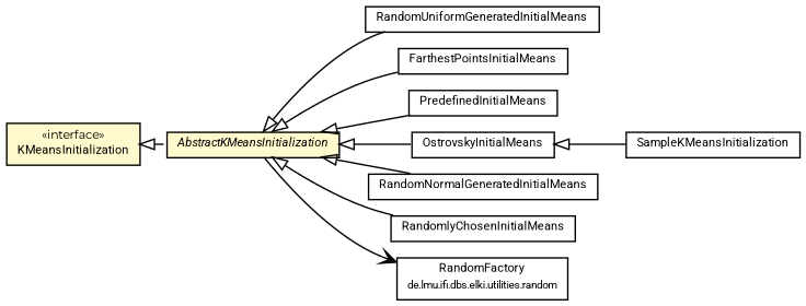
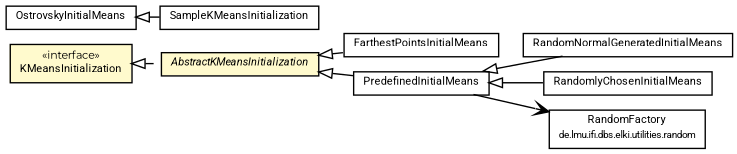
  digraph {
    fontname=Montserrat
    nodesep=0.15
    rankdir=LR
    ranksep=0.25
    node [fontcolor=black fontname=Montserrat fontsize=8 margin=0 shape=plaintext]
    edge [arrowtail=empty color=black dir=back fontname=Montserrat fontsize=7 labelfontname=Roboto labelfontsize=7 weight=10]
-   n1 [height=0 label=<<table title="de.lmu.ifi.dbs.elki.algorithm.clustering.kmeans.initialization.RandomUniformGeneratedInitialMeans" border="0" cellborder="1" cellspacing="0" cellpadding="2" href="RandomUniformGeneratedInitialMeans.html" target="_parent"> 		<tr><td><table border="0" cellspacing="0" cellpadding="1"> 		<tr><td align="center" balign="center"> <font face="Roboto">RandomUniformGeneratedInitialMeans</font> </td></tr> 		</table></td></tr> 		</table>> width=0]
    n2 [height=0 label=<<table title="de.lmu.ifi.dbs.elki.algorithm.clustering.kmeans.initialization.FarthestPointsInitialMeans" border="0" cellborder="1" cellspacing="0" cellpadding="2" href="FarthestPointsInitialMeans.html" target="_parent"> 		<tr><td><table border="0" cellspacing="0" cellpadding="1"> 		<tr><td align="center" balign="center"> <font face="Roboto">FarthestPointsInitialMeans</font> </td></tr> 		</table></td></tr> 		</table>> width=0]
    n3 [height=0 label=<<table title="de.lmu.ifi.dbs.elki.algorithm.clustering.kmeans.initialization.KMeansInitialization" border="0" cellborder="1" cellspacing="0" cellpadding="2" bgcolor="LemonChiffon" href="KMeansInitialization.html" target="_parent"> 		<tr><td><table border="0" cellspacing="0" cellpadding="1"> 		<tr><td align="center" balign="center"> &#171;interface&#187; </td></tr> 		<tr><td align="center" balign="center"> <font face="Roboto">KMeansInitialization</font> </td></tr> 		</table></td></tr> 		</table>> width=0]
    n4 [height=0 label=<<table title="de.lmu.ifi.dbs.elki.algorithm.clustering.kmeans.initialization.AbstractKMeansInitialization" border="0" cellborder="1" cellspacing="0" cellpadding="2" bgcolor="lemonChiffon" href="AbstractKMeansInitialization.html" target="_parent"> 		<tr><td><table border="0" cellspacing="0" cellpadding="1"> 		<tr><td align="center" balign="center"> <font face="Roboto"><i>AbstractKMeansInitialization</i></font> </td></tr> 		</table></td></tr> 		</table>> width=0]
    n5 [height=0 label=<<table title="de.lmu.ifi.dbs.elki.algorithm.clustering.kmeans.initialization.PredefinedInitialMeans" border="0" cellborder="1" cellspacing="0" cellpadding="2" href="PredefinedInitialMeans.html" target="_parent"> 		<tr><td><table border="0" cellspacing="0" cellpadding="1"> 		<tr><td align="center" balign="center"> <font face="Roboto">PredefinedInitialMeans</font> </td></tr> 		</table></td></tr> 		</table>> width=0]
    n6 [height=0 label=<<table title="de.lmu.ifi.dbs.elki.algorithm.clustering.kmeans.initialization.OstrovskyInitialMeans" border="0" cellborder="1" cellspacing="0" cellpadding="2" href="OstrovskyInitialMeans.html" target="_parent"> 		<tr><td><table border="0" cellspacing="0" cellpadding="1"> 		<tr><td align="center" balign="center"> <font face="Roboto">OstrovskyInitialMeans</font> </td></tr> 		</table></td></tr> 		</table>> width=0]
    n7 [height=0 label=<<table title="de.lmu.ifi.dbs.elki.algorithm.clustering.kmeans.initialization.RandomNormalGeneratedInitialMeans" border="0" cellborder="1" cellspacing="0" cellpadding="2" href="RandomNormalGeneratedInitialMeans.html" target="_parent"> 		<tr><td><table border="0" cellspacing="0" cellpadding="1"> 		<tr><td align="center" balign="center"> <font face="Roboto">RandomNormalGeneratedInitialMeans</font> </td></tr> 		</table></td></tr> 		</table>> width=0]
    n8 [height=0 label=<<table title="de.lmu.ifi.dbs.elki.algorithm.clustering.kmeans.initialization.RandomlyChosenInitialMeans" border="0" cellborder="1" cellspacing="0" cellpadding="2" href="RandomlyChosenInitialMeans.html" target="_parent"> 		<tr><td><table border="0" cellspacing="0" cellpadding="1"> 		<tr><td align="center" balign="center"> <font face="Roboto">RandomlyChosenInitialMeans</font> </td></tr> 		</table></td></tr> 		</table>> width=0]
    n9 [height=0 label=<<table title="de.lmu.ifi.dbs.elki.utilities.random.RandomFactory" border="0" cellborder="1" cellspacing="0" cellpadding="2" href="../../../../utilities/random/RandomFactory.html" target="_parent"> 		<tr><td><table border="0" cellspacing="0" cellpadding="1"> 		<tr><td align="center" balign="center"> <font face="Roboto">RandomFactory</font> </td></tr> 		<tr><td align="center" balign="center"> <font face="Roboto" point-size="7.0">de.lmu.ifi.dbs.elki.utilities.random</font> </td></tr> 		</table></td></tr> 		</table>> width=0]
    n10 [height=0 label=<<table title="de.lmu.ifi.dbs.elki.algorithm.clustering.kmeans.initialization.SampleKMeansInitialization" border="0" cellborder="1" cellspacing="0" cellpadding="2" href="SampleKMeansInitialization.html" target="_parent"> 		<tr><td><table border="0" cellspacing="0" cellpadding="1"> 		<tr><td align="center" balign="center"> <font face="Roboto">SampleKMeansInitialization</font> </td></tr> 		</table></td></tr> 		</table>> width=0]
    n3 -> n4 [style=dashed weight=9]
-   n4 -> n1
    n4 -> n2
    n4 -> n5
-   n4 -> n6
-   n4 -> n7
-   n4 -> n8
-   n4 -> n9 [arrowhead=open weight=1 arrowtail="" dir=""]
+   n5 -> n7
+   n5 -> n8
+   n5 -> n9 [arrowhead=open weight=1 arrowtail="" dir=""]
    n6 -> n10
  }
